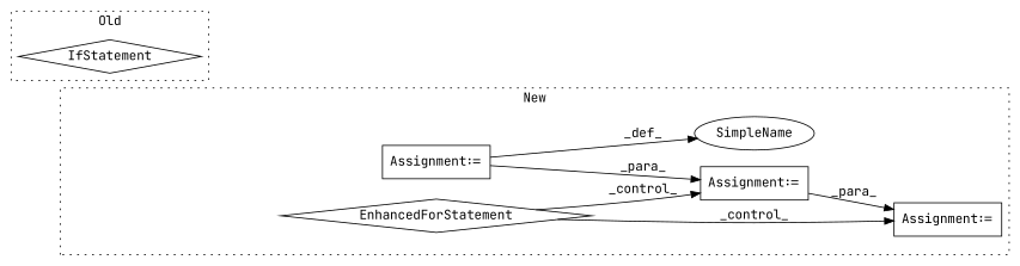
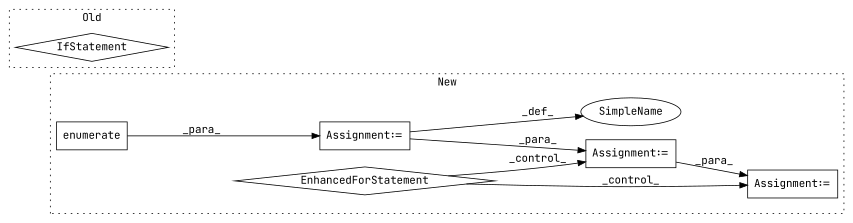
  digraph {
    fontname="JetBrains Mono"
    rankdir=LR
    node [a=7 fontname="JetBrains Mono" l="70,2" s="10306,10413" shape=box]
    edge [fontname="JetBrains Mono"]
+   n1 [a=32 l="10,1" label=enumerate s="10386,10412"]
    n2 [label="Assignment:="]
    n3 [a=70 label=EnhancedForStatement shape=diamond]
    n4 [l=1 label="Assignment:=" s=10535]
    n5 [a=42 l=3 label=SimpleName s=10380 shape=ellipse]
    n6 [l=1 label="Assignment:=" s=10437]
    n7 [a=25 l="4,2" label=IfStatement s="14884,14894" shape=diamond]
    subgraph cluster_1 {
      label=New
      style=dotted
+     n1
      n2
      n3
      n4
      n5
      n6
    }
    subgraph cluster_2 {
      label=Old
      style=dotted
      n7
    }
+   n1 -> n2 [label=_para_]
    n2 -> n5 [label=_def_]
    n2 -> n6 [label=_para_]
    n3 -> n4 [label=_control_]
    n3 -> n6 [label=_control_]
    n6 -> n4 [label=_para_]
  }
